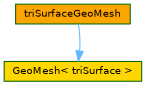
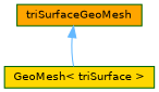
  digraph {
    node [color=darkgreen fontname=Helvetica fontsize=10 shape=box style=filled]
    n1 [fillcolor=orange fontcolor=black height=0.2 label=triSurfaceGeoMesh width=0.4]
    n2 [fillcolor=gold height=0.2 label="GeoMesh\< triSurface \>" width=0.4]
-   n2 -> n1 [color=steelblue1 dir=back fontname=Helvetica fontsize=10 labelfontname=Helvetica labelfontsize=10 style=solid]
+   n1 -> n2 [color=steelblue1 dir=back fontname=Helvetica fontsize=10 labelfontname=Helvetica labelfontsize=10 style=solid]
  }
